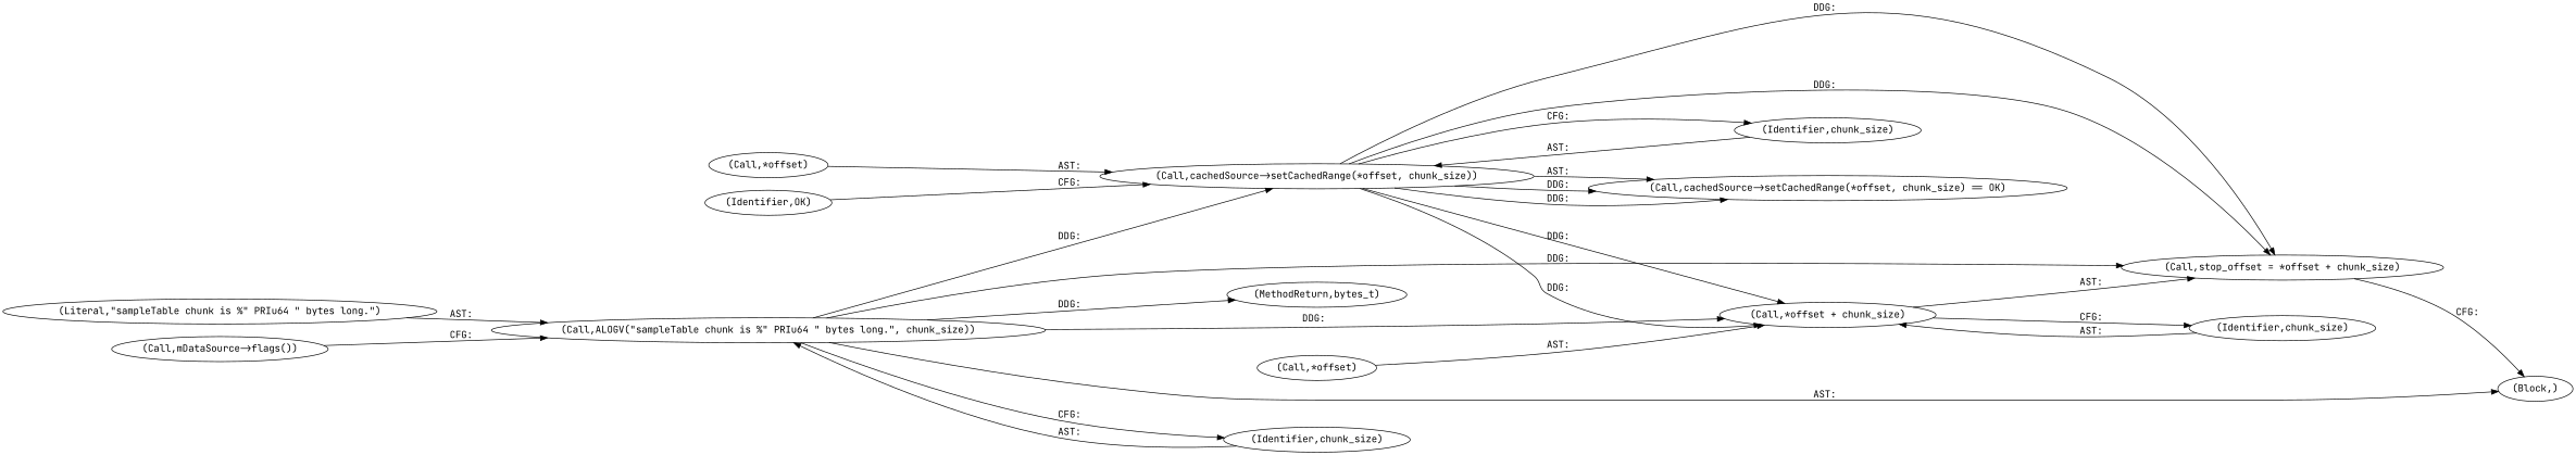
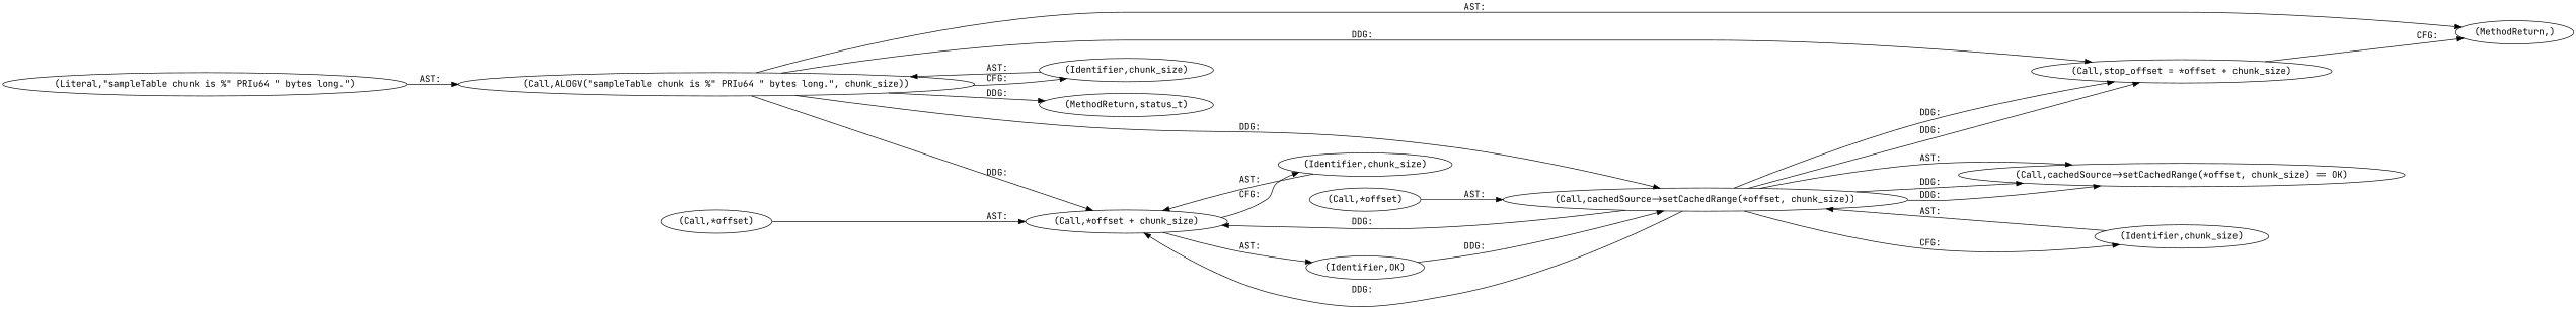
  digraph {
    fontname="JetBrains Mono"
    rankdir=LR
    node [fontname="JetBrains Mono"]
    edge [fontname="JetBrains Mono"]
    n1 [label="(Call,*offset + chunk_size)"]
    n2 [label="(Call,stop_offset = *offset + chunk_size)"]
    n3 [label="(Identifier,chunk_size)"]
-   n4 [label="(Block,)"]
-   n5 [label="(MethodReturn,bytes_t)"]
+   n4 [label="(MethodReturn,)"]
+   n5 [label="(MethodReturn,status_t)"]
    n6 [label="(Call,cachedSource->setCachedRange(*offset, chunk_size))"]
    n7 [label="(Call,cachedSource->setCachedRange(*offset, chunk_size) == OK)"]
    n8 [label="(Identifier,chunk_size)"]
    n9 [label="(Call,ALOGV(\"sampleTable chunk is %\" PRIu64 \" bytes long.\", chunk_size))"]
    n10 [label="(Identifier,chunk_size)"]
    n11 [label="(Call,*offset)"]
    n12 [label="(Literal,\"sampleTable chunk is %\" PRIu64 \" bytes long.\")"]
    n13 [label="(Identifier,OK)"]
-   n14 [label="(Call,mDataSource->flags())"]
    n15 [label="(Call,*offset)"]
-   n1 -> n2 [label="AST: "]
+   n1 -> n13 [label="AST: "]
    n1 -> n3 [label="CFG: "]
    n2 -> n4 [label="CFG: "]
    n3 -> n1 [label="AST: "]
    n6 -> n1 [label="DDG: "]
    n6 -> n1 [label="DDG: "]
    n6 -> n2 [label="DDG: "]
    n6 -> n2 [label="DDG: "]
    n6 -> n7 [label="AST: "]
    n6 -> n7 [label="DDG: "]
    n6 -> n7 [label="DDG: "]
    n6 -> n8 [label="CFG: "]
    n8 -> n6 [label="AST: "]
    n9 -> n1 [label="DDG: "]
    n9 -> n2 [label="DDG: "]
    n9 -> n4 [label="AST: "]
    n9 -> n5 [label="DDG: "]
    n9 -> n6 [label="DDG: "]
    n9 -> n10 [label="CFG: "]
    n10 -> n9 [label="AST: "]
    n11 -> n1 [label="AST: "]
    n12 -> n9 [label="AST: "]
-   n13 -> n6 [label="CFG: "]
-   n14 -> n9 [label="CFG: "]
+   n13 -> n6 [label="DDG: "]
    n15 -> n6 [label="AST: "]
  }
